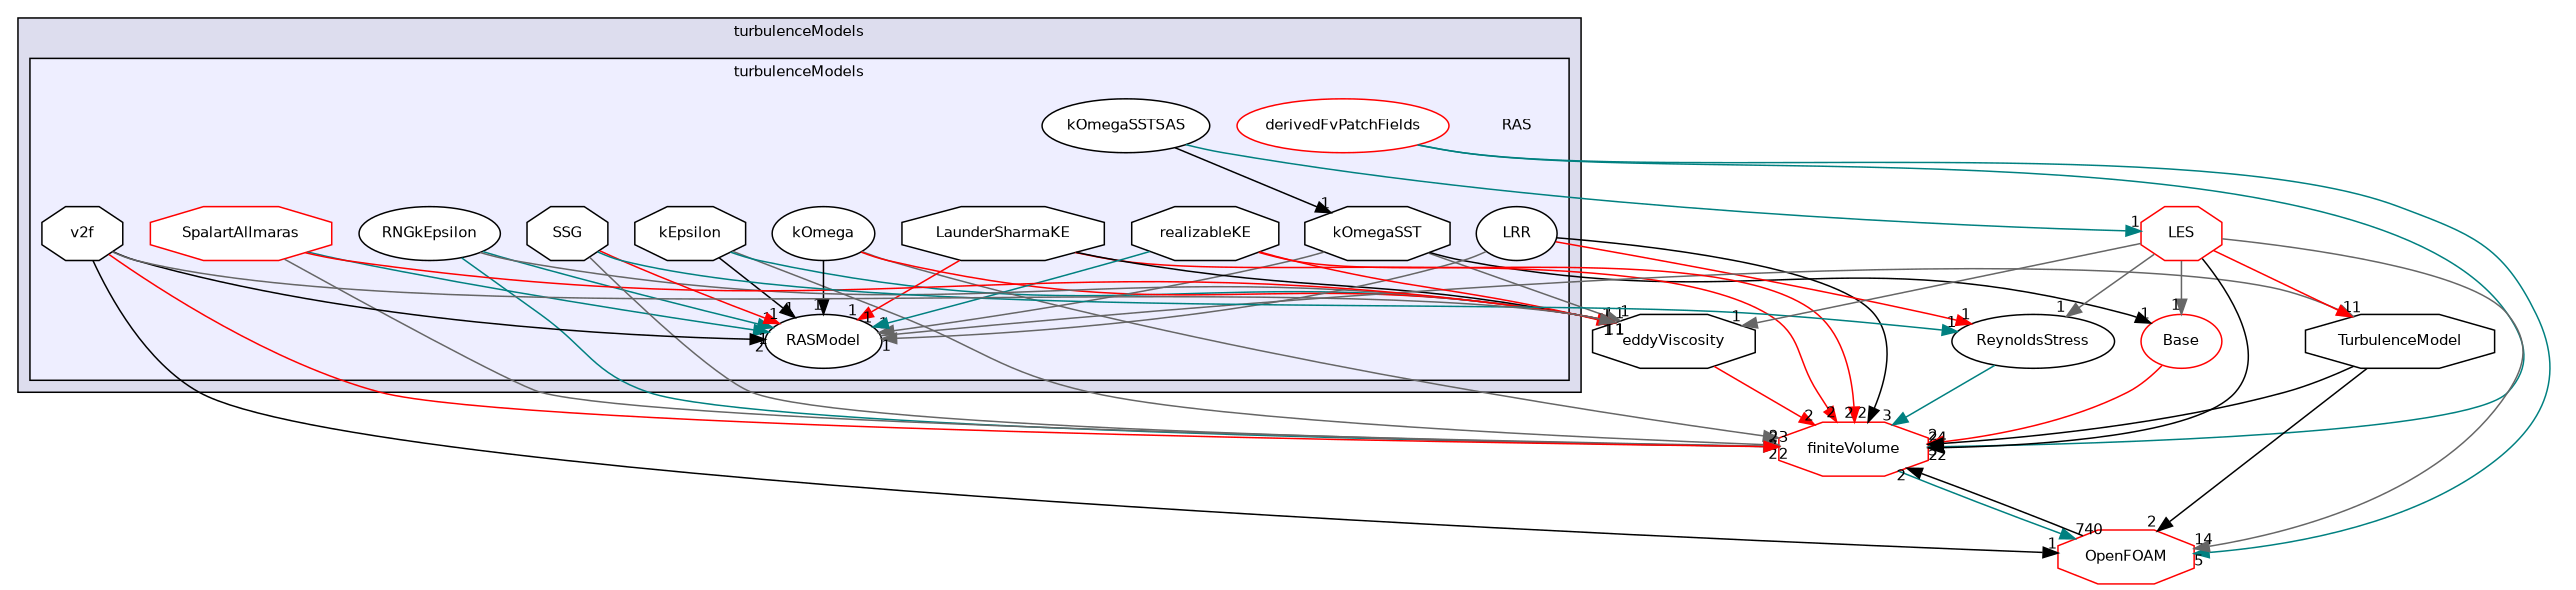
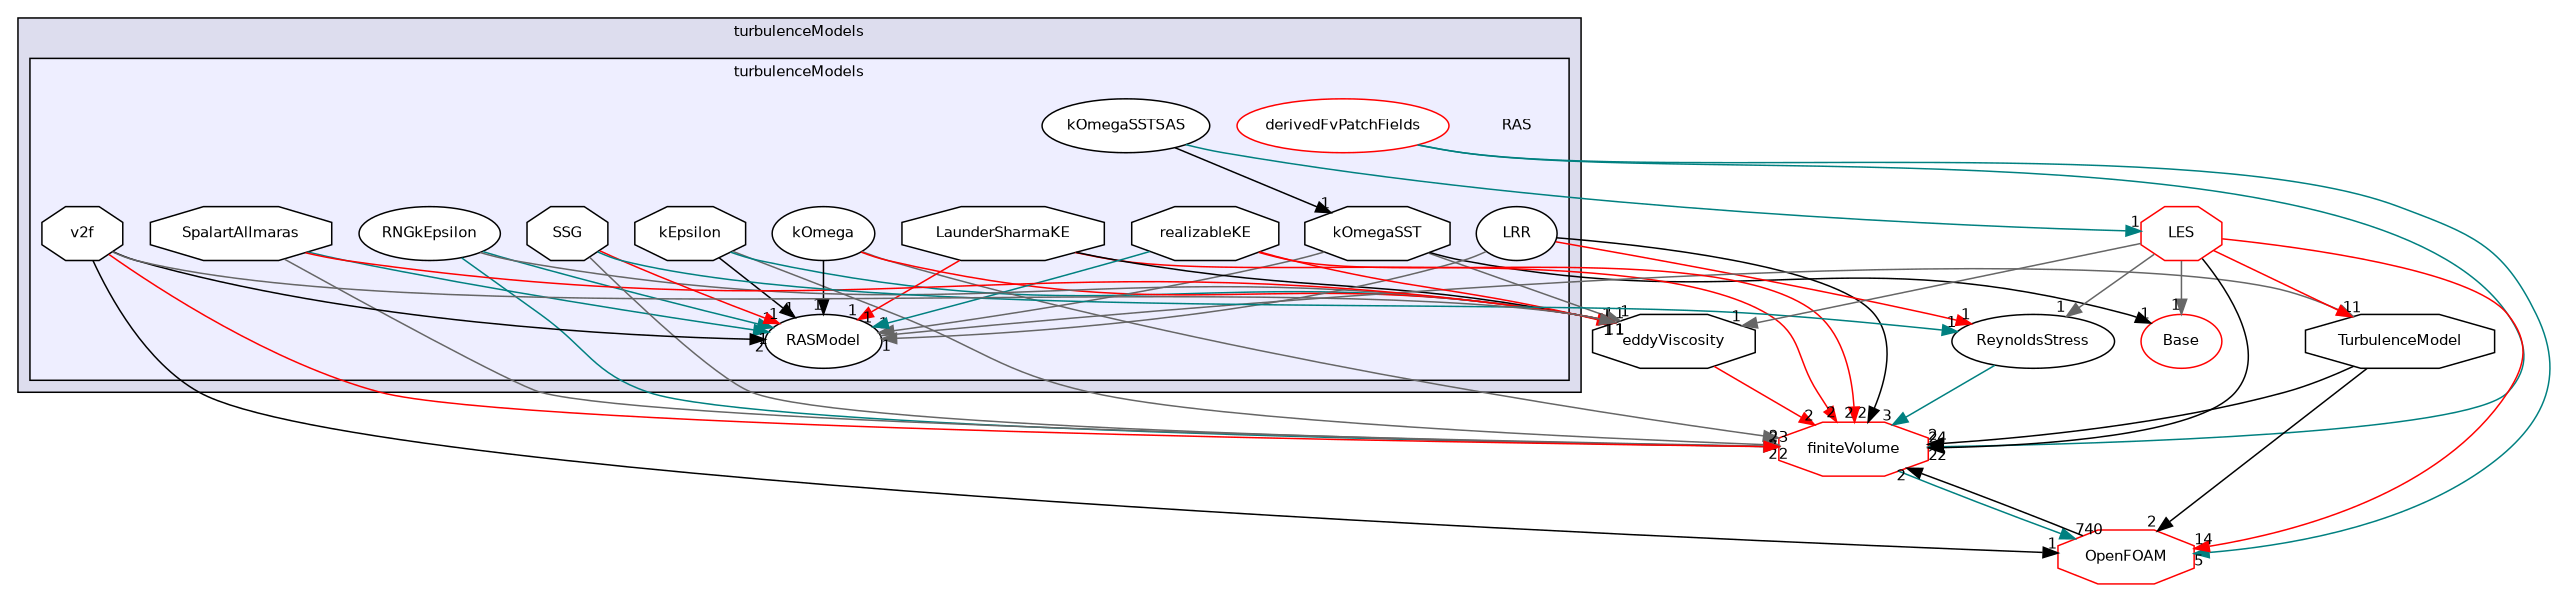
  digraph {
    compound=true
    node [fontname=Helvetica fontsize=10 shape=octagon color=black fillcolor=white style=filled]
    edge [headlabel=1 labeldistance=1.5 labelfontname=Helvetica labelfontsize=10 color=gray40]
    n1 [label=RAS shape=plaintext color="" fillcolor="" style=""]
    n2 [color=red label=derivedFvPatchFields shape=ellipse]
    n3 [label=kEpsilon]
    n4 [label=kOmega shape=ellipse]
    n5 [label=kOmegaSST]
    n6 [label=kOmegaSSTSAS shape=ellipse]
    n7 [label=LaunderSharmaKE]
    n8 [label=LRR shape=ellipse]
    n9 [label=RASModel shape=ellipse]
    n10 [label=realizableKE]
    n11 [label=RNGkEpsilon shape=ellipse]
-   n12 [color=red label=SpalartAllmaras]
+   n12 [label=SpalartAllmaras]
    n13 [label=SSG]
    n14 [label=v2f]
    n15 [color=red label=finiteVolume fillcolor="" style=""]
    n16 [color=red label=OpenFOAM fillcolor="" style=""]
    n17 [label=eddyViscosity color="" fillcolor="" style=""]
    n18 [color=red label=Base shape=ellipse fillcolor="" style=""]
    n19 [color=red label=LES fillcolor="" style=""]
    n20 [label=ReynoldsStress shape=ellipse color="" fillcolor="" style=""]
    n21 [label=TurbulenceModel color="" fillcolor="" style=""]
    subgraph cluster_1 {
      bgcolor="#ddddee"
      fontname=Helvetica
      fontsize=10
      label=turbulenceModels
      pencolor=black
      subgraph cluster_2 {
        bgcolor="#eeeeff"
        fontname=Helvetica
        fontsize=10
        pencolor=black
        n1
        n2
        n3
        n4
        n5
        n6
        n7
        n8
        n9
        n10
        n11
        n12
        n13
        n14
      }
    }
    n2 -> n15 [headlabel=24 color=teal]
    n2 -> n16 [headlabel=5 color=teal]
    n3 -> n9 [color=black]
    n3 -> n15 [headlabel=2]
    n3 -> n17 [color=teal]
    n4 -> n9 [color=black]
    n4 -> n15 [headlabel=2]
    n4 -> n17 [color=red]
    n5 -> n9
    n5 -> n17
    n5 -> n18 [color=black]
    n6 -> n5 [color=black]
    n6 -> n19 [color=teal]
    n7 -> n9 [color=red]
    n7 -> n15 [headlabel=2 color=red]
    n7 -> n17 [color=black]
    n8 -> n9
    n8 -> n15 [headlabel=2 color=black]
    n8 -> n20 [color=red]
    n9 -> n21
    n10 -> n9 [color=teal]
    n10 -> n15 [headlabel=2 color=red]
    n10 -> n17 [color=red]
    n11 -> n9 [color=teal]
    n11 -> n15 [headlabel=2 color=teal]
    n11 -> n17
    n12 -> n9 [color=teal]
    n12 -> n15 [headlabel=3]
    n12 -> n17 [color=red]
    n13 -> n9 [color=red]
    n13 -> n15 [headlabel=2]
    n13 -> n20 [color=teal]
    n14 -> n9 [headlabel=2 color=black]
    n14 -> n15 [headlabel=2 color=red]
    n14 -> n16 [color=black]
    n14 -> n17
    n15 -> n16 [headlabel=740 color=teal]
    n16 -> n15 [headlabel=2 color=black]
    n17 -> n15 [headlabel=2 color=red]
-   n18 -> n15 [headlabel=3 color=red]
    n19 -> n15 [headlabel=22 color=black]
-   n19 -> n16 [headlabel=14]
+   n19 -> n16 [headlabel=14 color=red]
    n19 -> n17
    n19 -> n18
    n19 -> n20
    n19 -> n21 [color=red]
    n20 -> n15 [headlabel=3 color=teal]
    n21 -> n15 [headlabel=2 color=black]
    n21 -> n16 [headlabel=2 color=black]
  }
